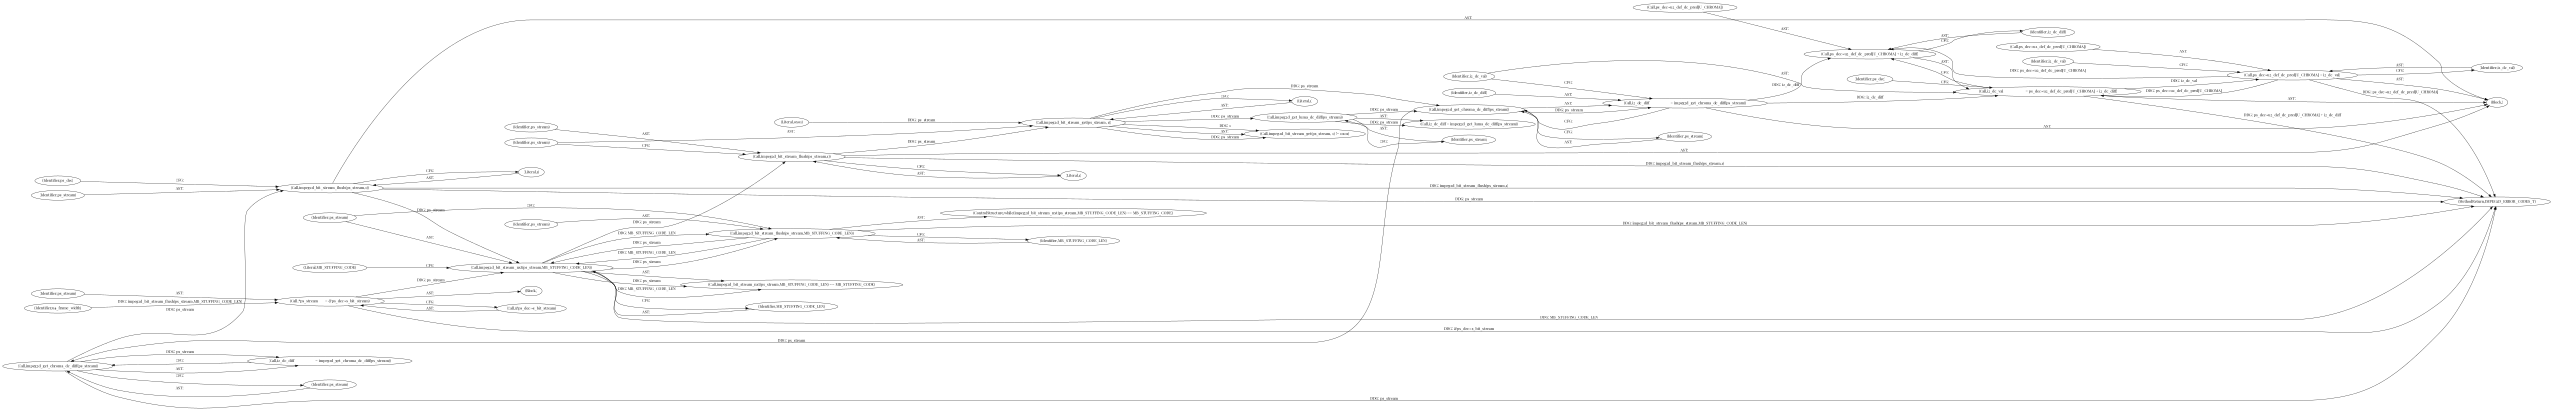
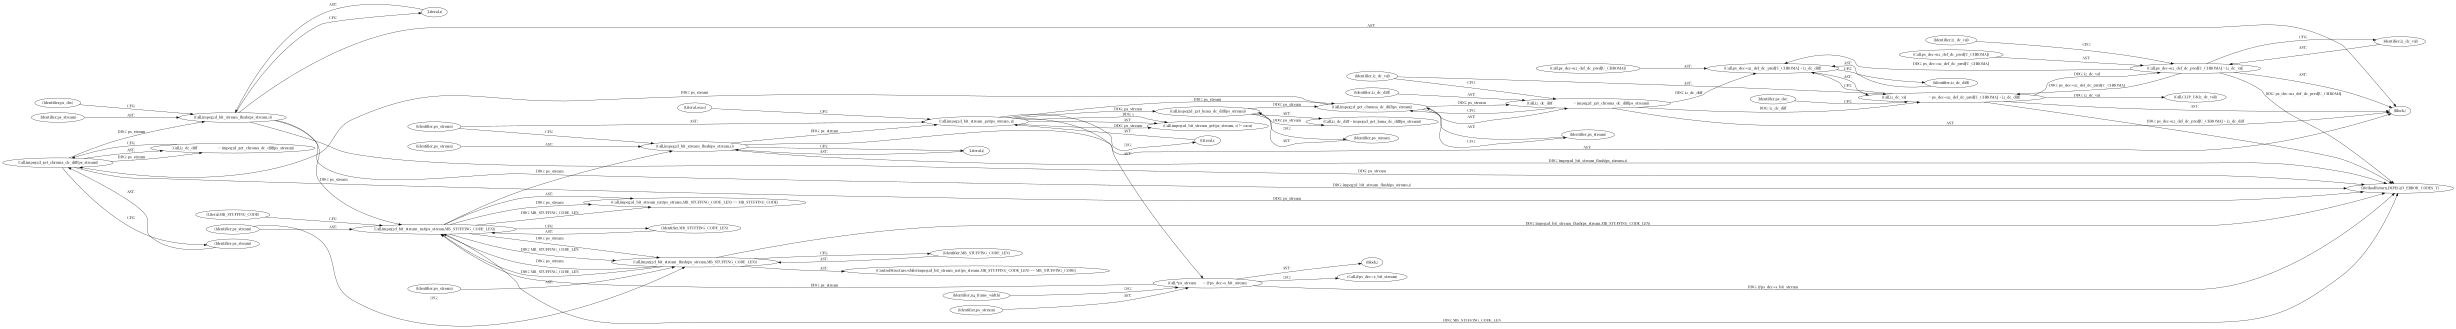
  digraph {
    fontname="Playfair Display"
    rankdir=LR
    node [fontname="Playfair Display"]
    edge [fontname="Playfair Display"]
    n1 [label="(Call,ps_dec->u2_def_dc_pred[U_CHROMA] + i2_dc_diff)"]
    n2 [label="(Call,i2_dc_val                      = ps_dec->u2_def_dc_pred[U_CHROMA] + i2_dc_diff)"]
    n3 [label="(Identifier,i2_dc_diff)"]
    n4 [label="(Call,ps_dec->u2_def_dc_pred[U_CHROMA] = i2_dc_val)"]
    n5 [label="(MethodReturn,IMPEG2D_ERROR_CODES_T)"]
    n6 [label="(Block,)"]
+   n7 [label="(Call,CLIP_U8(i2_dc_val))"]
    n8 [label="(Identifier,i2_dc_val)"]
    n9 [label="(Call,i2_dc_diff                     = impeg2d_get_chroma_dc_diff(ps_stream))"]
    n10 [label="(Call,impeg2d_get_chroma_dc_diff(ps_stream))"]
    n11 [label="(Call,impeg2d_get_chroma_dc_diff(ps_stream))"]
    n12 [label="(Identifier,ps_stream)"]
    n13 [label="(Call,impeg2d_bit_stream_flush(ps_stream,1))"]
    n14 [label="(Call,i2_dc_diff                     = impeg2d_get_chroma_dc_diff(ps_stream))"]
    n15 [label="(Identifier,ps_stream)"]
-   n16 [label="(Call,impeg2d_get_luma_dc_diff(ps_stream))"]
+   n16 [label="(Call,impeg5d_get_luma_dc_diff(ps_stream))"]
    n17 [label="(Call,i2_dc_diff = impeg2d_get_luma_dc_diff(ps_stream))"]
    n18 [label="(Identifier,ps_stream)"]
    n19 [label="(Call,impeg2d_bit_stream_get(ps_stream, 1))"]
    n20 [label="(Call,impeg2d_bit_stream_get(ps_stream, 1) != 0x01)"]
    n21 [label="(Literal,1)"]
    n22 [label="(Call,impeg2d_bit_stream_flush(ps_stream,1))"]
    n23 [label="(Literal,1)"]
    n24 [label="(Call,impeg2d_bit_stream_nxt(ps_stream,MB_STUFFING_CODE_LEN))"]
    n25 [label="(Call,impeg2d_bit_stream_flush(ps_stream,MB_STUFFING_CODE_LEN))"]
    n26 [label="(Identifier,MB_STUFFING_CODE_LEN)"]
    n27 [label="(Call,impeg2d_bit_stream_nxt(ps_stream,MB_STUFFING_CODE_LEN) == MB_STUFFING_CODE)"]
    n28 [label="(ControlStructure,while(impeg2d_bit_stream_nxt(ps_stream,MB_STUFFING_CODE_LEN) == MB_STUFFING_CODE))"]
    n29 [label="(Identifier,MB_STUFFING_CODE_LEN)"]
    n30 [label="(Call,*ps_stream       = &ps_dec->s_bit_stream)"]
    n31 [label="(Call,&ps_dec->s_bit_stream)"]
    n32 [label="(Block,)"]
    n33 [label="(Literal,1)"]
    n34 [label="(Identifier,ps_stream)"]
    n35 [label="(Identifier,ps_stream)"]
    n36 [label="(Identifier,ps_stream)"]
    n37 [label="(Identifier,ps_dec)"]
    n38 [label="(Literal,0x01)"]
    n39 [label="(Literal,MB_STUFFING_CODE)"]
    n40 [label="(Identifier,ps_stream)"]
    n41 [label="(Identifier,ps_dec)"]
    n42 [label="(Identifier,ps_stream)"]
    n43 [label="(Call,ps_dec->u2_def_dc_pred[U_CHROMA])"]
    n44 [label="(Identifier,i2_dc_val)"]
    n45 [label="(Call,ps_dec->u2_def_dc_pred[U_CHROMA])"]
    n46 [label="(Identifier,ps_stream)"]
    n47 [label="(Identifier,i2_dc_val)"]
    n48 [label="(Identifier,u4_frame_width)"]
    n49 [label="(Identifier,i2_dc_diff)"]
    n1 -> n2 [label="AST: "]
    n1 -> n3 [label="CFG: "]
    n2 -> n1 [label="CFG: "]
    n2 -> n4 [label="DDG: i2_dc_val"]
    n2 -> n5 [label="DDG: ps_dec->u2_def_dc_pred[U_CHROMA] + i2_dc_diff"]
    n2 -> n6 [label="AST: "]
+   n2 -> n7 [label="DDG: i2_dc_val"]
    n3 -> n1 [label="AST: "]
    n4 -> n1 [label="DDG: ps_dec->u2_def_dc_pred[U_CHROMA]"]
    n4 -> n2 [label="DDG: ps_dec->u2_def_dc_pred[U_CHROMA]"]
    n4 -> n5 [label="DDG: ps_dec->u2_def_dc_pred[U_CHROMA]"]
    n4 -> n6 [label="AST: "]
    n4 -> n8 [label="CFG: "]
    n8 -> n4 [label="AST: "]
    n9 -> n1 [label="DDG: i2_dc_diff"]
    n9 -> n2 [label="DDG: i2_dc_diff"]
    n9 -> n6 [label="AST: "]
    n9 -> n10 [label="CFG: "]
    n10 -> n9 [label="AST: "]
    n10 -> n9 [label="DDG: ps_stream"]
    n10 -> n11 [label="DDG: ps_stream"]
    n10 -> n12 [label="CFG: "]
    n11 -> n5 [label="DDG: ps_stream"]
    n11 -> n13 [label="DDG: ps_stream"]
    n11 -> n14 [label="AST: "]
    n11 -> n14 [label="DDG: ps_stream"]
    n11 -> n15 [label="CFG: "]
    n12 -> n10 [label="AST: "]
    n13 -> n5 [label="DDG: impeg2d_bit_stream_flush(ps_stream,1)"]
    n13 -> n5 [label="DDG: ps_stream"]
    n13 -> n6 [label="AST: "]
    n13 -> n24 [label="DDG: ps_stream"]
    n13 -> n33 [label="CFG: "]
    n14 -> n11 [label="CFG: "]
    n15 -> n11 [label="AST: "]
    n16 -> n10 [label="DDG: ps_stream"]
    n16 -> n17 [label="AST: "]
    n16 -> n17 [label="DDG: ps_stream"]
    n16 -> n18 [label="CFG: "]
    n18 -> n16 [label="AST: "]
    n19 -> n10 [label="DDG: ps_stream"]
    n19 -> n16 [label="DDG: ps_stream"]
    n19 -> n20 [label="AST: "]
    n19 -> n20 [label="DDG: ps_stream"]
    n19 -> n20 [label="DDG: 1"]
    n19 -> n21 [label="CFG: "]
    n21 -> n19 [label="AST: "]
    n22 -> n5 [label="DDG: impeg2d_bit_stream_flush(ps_stream,1)"]
    n22 -> n6 [label="AST: "]
    n22 -> n19 [label="DDG: ps_stream"]
    n22 -> n23 [label="CFG: "]
    n23 -> n22 [label="AST: "]
    n24 -> n5 [label="DDG: MB_STUFFING_CODE_LEN"]
    n24 -> n22 [label="DDG: ps_stream"]
    n24 -> n25 [label="DDG: ps_stream"]
    n24 -> n25 [label="DDG: MB_STUFFING_CODE_LEN"]
    n24 -> n26 [label="CFG: "]
    n24 -> n27 [label="AST: "]
    n24 -> n27 [label="DDG: ps_stream"]
    n24 -> n27 [label="DDG: MB_STUFFING_CODE_LEN"]
    n25 -> n5 [label="DDG: impeg2d_bit_stream_flush(ps_stream,MB_STUFFING_CODE_LEN)"]
    n25 -> n24 [label="DDG: ps_stream"]
    n25 -> n24 [label="DDG: MB_STUFFING_CODE_LEN"]
    n25 -> n28 [label="AST: "]
    n25 -> n29 [label="CFG: "]
    n26 -> n24 [label="AST: "]
    n29 -> n25 [label="AST: "]
    n30 -> n5 [label="DDG: &ps_dec->s_bit_stream"]
    n30 -> n24 [label="DDG: ps_stream"]
    n30 -> n31 [label="CFG: "]
    n30 -> n32 [label="AST: "]
-   n31 -> n30 [label="AST: "]
+   n19 -> n30 [label="AST: "]
    n33 -> n13 [label="AST: "]
    n34 -> n25 [label="AST: "]
    n35 -> n22 [label="AST: "]
    n36 -> n24 [label="AST: "]
    n36 -> n25 [label="CFG: "]
    n37 -> n13 [label="CFG: "]
-   n38 -> n19 [label="DDG: ps_stream"]
+   n38 -> n19 [label="CFG: "]
    n39 -> n24 [label="CFG: "]
    n40 -> n30 [label="AST: "]
    n41 -> n2 [label="CFG: "]
    n42 -> n13 [label="AST: "]
    n43 -> n1 [label="AST: "]
    n44 -> n2 [label="AST: "]
    n44 -> n9 [label="CFG: "]
    n45 -> n4 [label="AST: "]
    n46 -> n19 [label="AST: "]
    n46 -> n22 [label="CFG: "]
    n47 -> n4 [label="CFG: "]
-   n48 -> n30 [label="DDG: impeg2d_bit_stream_flush(ps_stream,MB_STUFFING_CODE_LEN)"]
+   n48 -> n30 [label="CFG: "]
    n49 -> n9 [label="AST: "]
  }
